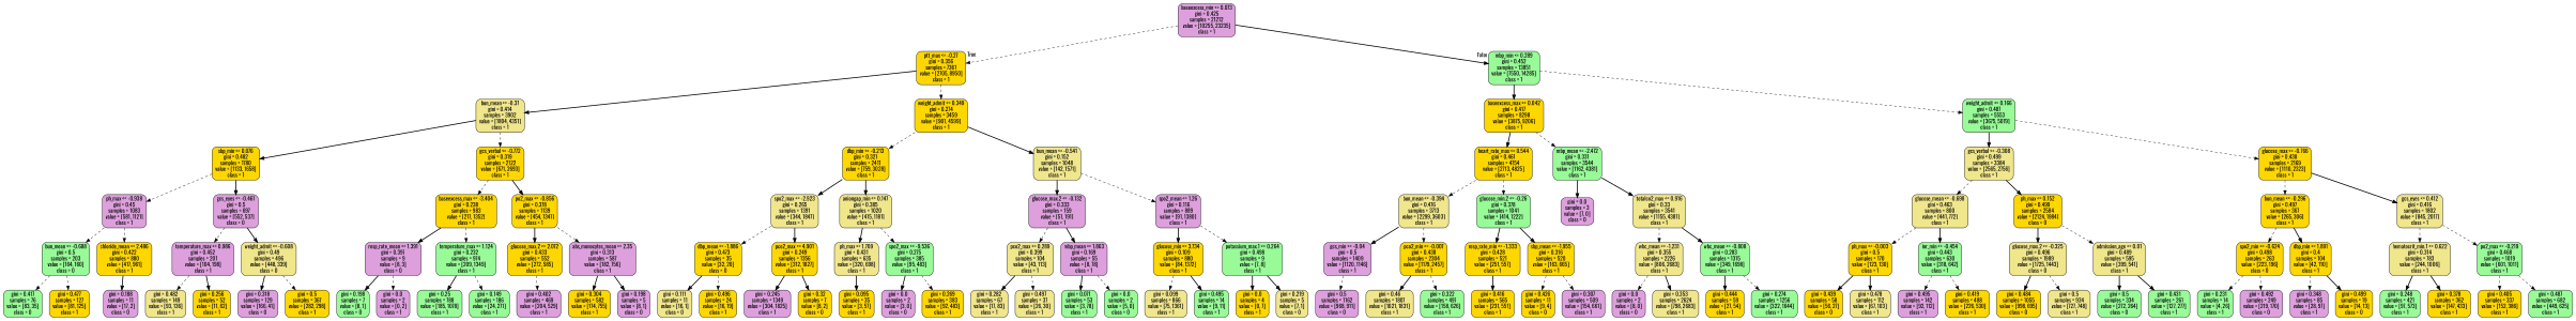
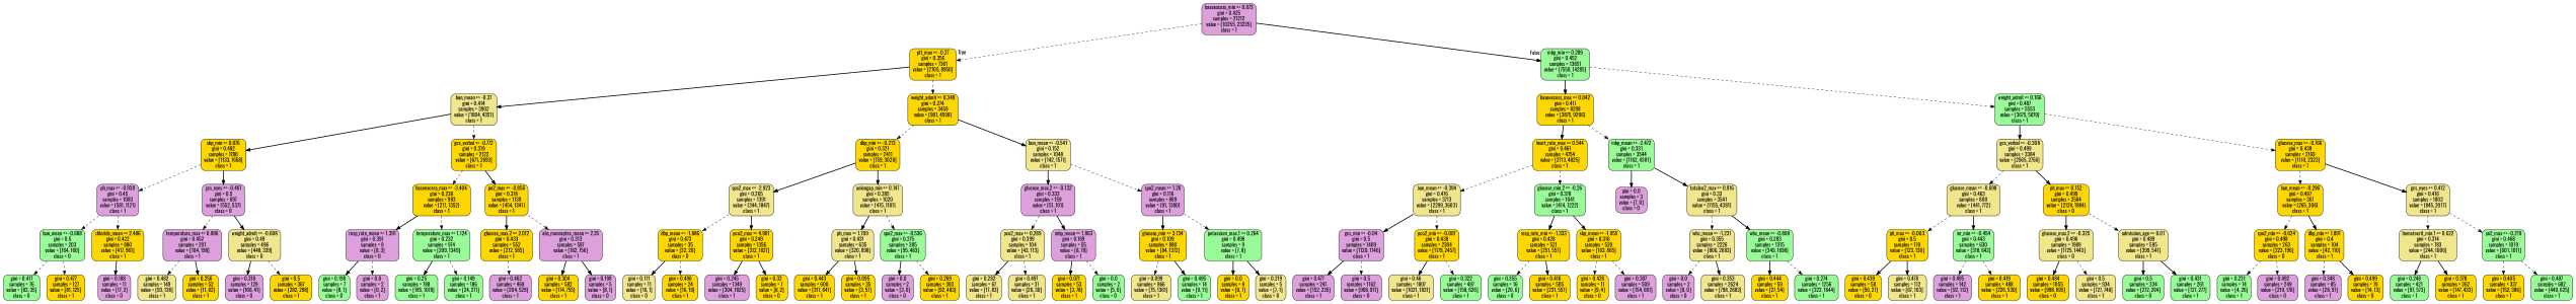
  digraph {
    fontname=Oswald
    node [color=black fillcolor=gold fontname=Oswald shape=box style="filled, rounded"]
    edge [fontname=Oswald style=bold]
    n1 [fillcolor=plum label="baseexcess_min <= 0.073\ngini = 0.425\nsamples = 21212\nvalue = [10255, 23235]\nclass = 1"]
    n2 [label="ptt_max <= -0.27\ngini = 0.356\nsamples = 7361\nvalue = [2705, 8950]\nclass = 1"]
    n3 [fillcolor=palegreen label="mbp_min <= 0.289\ngini = 0.452\nsamples = 13851\nvalue = [7550, 14285]\nclass = 1"]
    n4 [fillcolor=khaki label="bun_mean <= -0.37\ngini = 0.414\nsamples = 3902\nvalue = [1804, 4351]\nclass = 1"]
    n5 [label="weight_admit <= 0.349\ngini = 0.274\nsamples = 3459\nvalue = [901, 4599]\nclass = 1"]
    n6 [label="baseexcess_max <= 0.042\ngini = 0.417\nsamples = 8298\nvalue = [3875, 9206]\nclass = 1"]
    n7 [fillcolor=palegreen label="weight_admit <= 0.166\ngini = 0.487\nsamples = 5553\nvalue = [3675, 5079]\nclass = 1"]
    n8 [label="sbp_min <= 0.076\ngini = 0.482\nsamples = 1780\nvalue = [1133, 1658]\nclass = 1"]
    n9 [label="gcs_verbal <= -0.772\ngini = 0.319\nsamples = 2122\nvalue = [671, 2693]\nclass = 1"]
    n10 [label="dbp_min <= -0.213\ngini = 0.321\nsamples = 2411\nvalue = [759, 3028]\nclass = 1"]
    n11 [fillcolor=khaki label="bun_mean <= -0.541\ngini = 0.152\nsamples = 1048\nvalue = [142, 1571]\nclass = 1"]
    n12 [fillcolor=plum label="ph_max <= -0.938\ngini = 0.45\nsamples = 1083\nvalue = [581, 1121]\nclass = 1"]
    n13 [fillcolor=plum label="gcs_eyes <= -0.461\ngini = 0.5\nsamples = 697\nvalue = [552, 537]\nclass = 0"]
    n14 [label="baseexcess_max <= -3.404\ngini = 0.238\nsamples = 983\nvalue = [217, 1352]\nclass = 1"]
    n15 [label="po2_max <= -0.856\ngini = 0.378\nsamples = 1139\nvalue = [454, 1341]\nclass = 1"]
    n16 [fillcolor=palegreen label="bun_mean <= -0.688\ngini = 0.5\nsamples = 203\nvalue = [164, 160]\nclass = 0"]
    n17 [label="chloride_mean <= 2.486\ngini = 0.422\nsamples = 880\nvalue = [417, 961]\nclass = 1"]
    n18 [fillcolor=plum label="temperature_max <= 0.986\ngini = 0.452\nsamples = 201\nvalue = [104, 198]\nclass = 1"]
    n19 [fillcolor=khaki label="weight_admit <= -0.608\ngini = 0.49\nsamples = 496\nvalue = [448, 339]\nclass = 0"]
    n20 [fillcolor=palegreen label="gini = 0.417\nsamples = 76\nvalue = [83, 35]\nclass = 0"]
    n21 [label="gini = 0.477\nsamples = 127\nvalue = [81, 125]\nclass = 1"]
    n22 [fillcolor=plum label="gini = 0.188\nsamples = 11\nvalue = [17, 2]\nclass = 0"]
    n23 [fillcolor=khaki label="gini = 0.482\nsamples = 149\nvalue = [93, 136]\nclass = 1"]
    n24 [label="gini = 0.256\nsamples = 52\nvalue = [11, 62]\nclass = 1"]
    n25 [fillcolor=plum label="gini = 0.318\nsamples = 129\nvalue = [166, 41]\nclass = 0"]
    n26 [label="gini = 0.5\nsamples = 367\nvalue = [282, 298]\nclass = 1"]
    n27 [fillcolor=plum label="resp_rate_mean <= 1.391\ngini = 0.397\nsamples = 9\nvalue = [8, 3]\nclass = 0"]
    n28 [fillcolor=palegreen label="temperature_max <= 1.124\ngini = 0.232\nsamples = 974\nvalue = [209, 1349]\nclass = 1"]
    n29 [label="glucose_max.2 <= 2.072\ngini = 0.433\nsamples = 552\nvalue = [272, 585]\nclass = 1"]
    n30 [fillcolor=plum label="abs_monocytes_mean <= 2.35\ngini = 0.313\nsamples = 587\nvalue = [182, 756]\nclass = 1"]
    n31 [fillcolor=palegreen label="gini = 0.198\nsamples = 7\nvalue = [8, 1]\nclass = 0"]
    n32 [fillcolor=plum label="gini = 0.0\nsamples = 2\nvalue = [0, 2]\nclass = 1"]
    n33 [fillcolor=palegreen label="gini = 0.25\nsamples = 788\nvalue = [185, 1078]\nclass = 1"]
    n34 [fillcolor=palegreen label="gini = 0.149\nsamples = 186\nvalue = [24, 271]\nclass = 1"]
    n35 [fillcolor=plum label="gini = 0.402\nsamples = 469\nvalue = [204, 529]\nclass = 1"]
    n36 [label="gini = 0.304\nsamples = 582\nvalue = [174, 755]\nclass = 1"]
    n37 [fillcolor=plum label="gini = 0.198\nsamples = 5\nvalue = [8, 1]\nclass = 0"]
    n38 [fillcolor=khaki label="spo2_max <= -2.923\ngini = 0.265\nsamples = 1391\nvalue = [344, 1847]\nclass = 1"]
    n39 [fillcolor=khaki label="aniongap_min <= 0.147\ngini = 0.385\nsamples = 1020\nvalue = [415, 1181]\nclass = 1"]
    n40 [fillcolor=plum label="glucose_max.2 <= -0.132\ngini = 0.333\nsamples = 159\nvalue = [51, 191]\nclass = 1"]
    n41 [fillcolor=plum label="spo2_mean <= 1.26\ngini = 0.116\nsamples = 889\nvalue = [91, 1380]\nclass = 1"]
    n42 [label="dbp_mean <= -1.886\ngini = 0.473\nsamples = 35\nvalue = [32, 20]\nclass = 0"]
    n43 [label="pco2_max <= 4.901\ngini = 0.249\nsamples = 1356\nvalue = [312, 1827]\nclass = 1"]
    n44 [fillcolor=khaki label="ph_max <= 1.709\ngini = 0.431\nsamples = 635\nvalue = [320, 698]\nclass = 1"]
    n45 [fillcolor=palegreen label="spo2_max <= -9.536\ngini = 0.275\nsamples = 385\nvalue = [95, 483]\nclass = 1"]
    n46 [fillcolor=khaki label="gini = 0.111\nsamples = 11\nvalue = [16, 1]\nclass = 0"]
    n47 [label="gini = 0.496\nsamples = 24\nvalue = [16, 19]\nclass = 1"]
    n48 [fillcolor=plum label="gini = 0.245\nsamples = 1349\nvalue = [304, 1825]\nclass = 1"]
    n49 [label="gini = 0.32\nsamples = 7\nvalue = [8, 2]\nclass = 0"]
+   n50 [label="gini = 0.443\nsamples = 600\nvalue = [317, 641]\nclass = 1"]
    n51 [label="gini = 0.095\nsamples = 35\nvalue = [3, 57]\nclass = 1"]
    n52 [fillcolor=plum label="gini = 0.0\nsamples = 2\nvalue = [3, 0]\nclass = 0"]
    n53 [label="gini = 0.269\nsamples = 383\nvalue = [92, 483]\nclass = 1"]
    n54 [fillcolor=khaki label="pco2_max <= 0.289\ngini = 0.399\nsamples = 104\nvalue = [43, 113]\nclass = 1"]
    n55 [fillcolor=plum label="mbp_mean <= 1.863\ngini = 0.169\nsamples = 55\nvalue = [8, 78]\nclass = 1"]
    n56 [label="glucose_min <= 3.734\ngini = 0.109\nsamples = 880\nvalue = [84, 1372]\nclass = 1"]
    n57 [fillcolor=palegreen label="potassium_max.1 <= 0.264\ngini = 0.498\nsamples = 9\nvalue = [7, 8]\nclass = 1"]
    n58 [fillcolor=khaki label="gini = 0.282\nsamples = 67\nvalue = [17, 83]\nclass = 1"]
    n59 [fillcolor=khaki label="gini = 0.497\nsamples = 37\nvalue = [26, 30]\nclass = 1"]
-   n60 [fillcolor=palegreen label="gini = 0.071\nsamples = 53\nvalue = [3, 78]\nclass = 1"]
+   n60 [label="gini = 0.071\nsamples = 53\nvalue = [3, 78]\nclass = 1"]
    n61 [fillcolor=palegreen label="gini = 0.0\nsamples = 2\nvalue = [5, 0]\nclass = 0"]
    n62 [fillcolor=khaki label="gini = 0.099\nsamples = 866\nvalue = [75, 1361]\nclass = 1"]
    n63 [fillcolor=palegreen label="gini = 0.495\nsamples = 14\nvalue = [9, 11]\nclass = 1"]
    n64 [label="gini = 0.0\nsamples = 4\nvalue = [0, 7]\nclass = 1"]
    n65 [fillcolor=khaki label="gini = 0.219\nsamples = 5\nvalue = [7, 1]\nclass = 0"]
    n66 [label="heart_rate_max <= 0.544\ngini = 0.461\nsamples = 4754\nvalue = [2713, 4825]\nclass = 1"]
    n67 [fillcolor=palegreen label="mbp_mean <= -2.472\ngini = 0.331\nsamples = 3544\nvalue = [1162, 4381]\nclass = 1"]
    n68 [fillcolor=khaki label="gcs_verbal <= -0.308\ngini = 0.499\nsamples = 3384\nvalue = [2565, 2756]\nclass = 1"]
    n69 [label="glucose_max <= -0.766\ngini = 0.438\nsamples = 2169\nvalue = [1110, 2323]\nclass = 1"]
    n70 [fillcolor=khaki label="bun_mean <= -0.394\ngini = 0.476\nsamples = 3713\nvalue = [2299, 3603]\nclass = 1"]
    n71 [fillcolor=palegreen label="glucose_min.2 <= -0.26\ngini = 0.378\nsamples = 1041\nvalue = [414, 1222]\nclass = 1"]
    n72 [fillcolor=plum label="gini = 0.0\nsamples = 3\nvalue = [7, 0]\nclass = 0"]
    n73 [fillcolor=khaki label="totalco2_max <= 0.916\ngini = 0.33\nsamples = 3541\nvalue = [1155, 4381]\nclass = 1"]
    n74 [fillcolor=plum label="gcs_min <= -0.04\ngini = 0.5\nsamples = 1409\nvalue = [1120, 1146]\nclass = 1"]
    n75 [label="pco2_min <= -0.007\ngini = 0.438\nsamples = 2304\nvalue = [1179, 2457]\nclass = 1"]
    n76 [label="resp_rate_min <= -1.333\ngini = 0.428\nsamples = 521\nvalue = [251, 557]\nclass = 1"]
    n77 [label="sbp_mean <= -1.955\ngini = 0.316\nsamples = 520\nvalue = [163, 665]\nclass = 1"]
+   n78 [fillcolor=plum label="gini = 0.477\nsamples = 247\nvalue = [152, 235]\nclass = 1"]
    n79 [fillcolor=plum label="gini = 0.5\nsamples = 1162\nvalue = [968, 911]\nclass = 0"]
    n80 [fillcolor=khaki label="gini = 0.46\nsamples = 1807\nvalue = [1021, 1831]\nclass = 1"]
    n81 [fillcolor=palegreen label="gini = 0.322\nsamples = 497\nvalue = [158, 626]\nclass = 1"]
-   n83 [label="gini = 0.416\nsamples = 565\nvalue = [231, 551]\nclass = 1"]
+   n82 [fillcolor=palegreen label="gini = 0.355\nsamples = 16\nvalue = [20, 6]\nclass = 0"]
+   n83 [label="gini = 0.416\nsamples = 505\nvalue = [231, 551]\nclass = 1"]
    n84 [label="gini = 0.426\nsamples = 11\nvalue = [9, 4]\nclass = 0"]
    n85 [fillcolor=plum label="gini = 0.307\nsamples = 509\nvalue = [154, 661]\nclass = 1"]
    n86 [fillcolor=khaki label="wbc_mean <= -1.231\ngini = 0.355\nsamples = 2226\nvalue = [806, 2683]\nclass = 1"]
    n87 [fillcolor=palegreen label="wbc_mean <= -0.808\ngini = 0.283\nsamples = 1315\nvalue = [349, 1698]\nclass = 1"]
    n88 [fillcolor=plum label="gini = 0.0\nsamples = 2\nvalue = [8, 0]\nclass = 0"]
    n89 [fillcolor=khaki label="gini = 0.353\nsamples = 2624\nvalue = [798, 2683]\nclass = 1"]
    n90 [label="gini = 0.444\nsamples = 59\nvalue = [27, 54]\nclass = 1"]
    n91 [fillcolor=palegreen label="gini = 0.274\nsamples = 1256\nvalue = [322, 1644]\nclass = 1"]
    n92 [fillcolor=khaki label="glucose_mean <= -0.698\ngini = 0.463\nsamples = 800\nvalue = [441, 772]\nclass = 1"]
    n93 [label="ph_max <= 0.152\ngini = 0.499\nsamples = 2584\nvalue = [2124, 1984]\nclass = 0"]
    n94 [label="bun_mean <= -0.296\ngini = 0.497\nsamples = 367\nvalue = [265, 306]\nclass = 1"]
    n95 [fillcolor=khaki label="gcs_eyes <= 0.412\ngini = 0.416\nsamples = 1802\nvalue = [845, 2017]\nclass = 1"]
    n96 [label="ph_max <= -0.003\ngini = 0.5\nsamples = 170\nvalue = [123, 130]\nclass = 1"]
    n97 [fillcolor=palegreen label="inr_min <= -0.454\ngini = 0.443\nsamples = 630\nvalue = [318, 642]\nclass = 1"]
    n98 [fillcolor=khaki label="glucose_max.2 <= -0.325\ngini = 0.496\nsamples = 1989\nvalue = [1725, 1443]\nclass = 0"]
    n99 [fillcolor=khaki label="admission_age <= 0.01\ngini = 0.489\nsamples = 595\nvalue = [399, 541]\nclass = 1"]
    n100 [label="gini = 0.439\nsamples = 58\nvalue = [56, 27]\nclass = 0"]
    n101 [fillcolor=khaki label="gini = 0.478\nsamples = 112\nvalue = [67, 103]\nclass = 1"]
    n102 [fillcolor=plum label="gini = 0.495\nsamples = 142\nvalue = [92, 112]\nclass = 1"]
    n103 [label="gini = 0.419\nsamples = 488\nvalue = [226, 530]\nclass = 1"]
    n104 [label="gini = 0.484\nsamples = 1055\nvalue = [998, 695]\nclass = 0"]
    n105 [fillcolor=khaki label="gini = 0.5\nsamples = 934\nvalue = [727, 748]\nclass = 1"]
    n106 [fillcolor=palegreen label="gini = 0.5\nsamples = 334\nvalue = [272, 264]\nclass = 0"]
    n107 [fillcolor=palegreen label="gini = 0.431\nsamples = 261\nvalue = [127, 277]\nclass = 1"]
    n108 [label="spo2_min <= -0.624\ngini = 0.498\nsamples = 263\nvalue = [223, 196]\nclass = 0"]
    n109 [label="dbp_min <= 1.891\ngini = 0.4\nsamples = 104\nvalue = [42, 110]\nclass = 1"]
    n110 [fillcolor=khaki label="hematocrit_min.1 <= 0.622\ngini = 0.314\nsamples = 783\nvalue = [244, 1006]\nclass = 1"]
    n111 [fillcolor=palegreen label="po2_max <= -0.219\ngini = 0.468\nsamples = 1019\nvalue = [601, 1011]\nclass = 1"]
    n112 [fillcolor=palegreen label="gini = 0.231\nsamples = 14\nvalue = [4, 26]\nclass = 1"]
    n113 [fillcolor=plum label="gini = 0.492\nsamples = 249\nvalue = [219, 170]\nclass = 0"]
    n114 [fillcolor=plum label="gini = 0.348\nsamples = 85\nvalue = [28, 97]\nclass = 1"]
    n115 [label="gini = 0.499\nsamples = 19\nvalue = [14, 13]\nclass = 0"]
    n116 [fillcolor=palegreen label="gini = 0.248\nsamples = 421\nvalue = [97, 573]\nclass = 1"]
    n117 [label="gini = 0.378\nsamples = 362\nvalue = [147, 433]\nclass = 1"]
    n118 [label="gini = 0.405\nsamples = 337\nvalue = [152, 386]\nclass = 1"]
    n119 [fillcolor=palegreen label="gini = 0.487\nsamples = 682\nvalue = [449, 625]\nclass = 1"]
    n1 -> n2 [headlabel=True labelangle=45 labeldistance=2.5 style=dashed]
    n1 -> n3 [headlabel=False labelangle=-45 labeldistance=2.5]
    n2 -> n4
    n2 -> n5 [style=dashed]
    n3 -> n6
    n3 -> n7 [style=dashed]
    n4 -> n8
    n4 -> n9 [style=dashed]
    n5 -> n10 [style=dashed]
    n5 -> n11
    n6 -> n66
    n6 -> n67 [style=dashed]
    n7 -> n68
    n7 -> n69 [style=dashed]
    n8 -> n12 [style=dashed]
    n8 -> n13
    n9 -> n14 [style=dashed]
    n9 -> n15
    n10 -> n38
    n10 -> n39
    n11 -> n40
    n11 -> n41 [style=dashed]
    n12 -> n16 [style=dashed]
    n12 -> n17 [style=dashed]
    n13 -> n18 [style=dashed]
    n13 -> n19
    n14 -> n27
    n14 -> n28 [style=dashed]
    n15 -> n29
    n15 -> n30 [style=dashed]
    n16 -> n20 [style=dashed]
    n16 -> n21 [style=dashed]
    n17 -> n22
    n18 -> n23 [style=dashed]
    n18 -> n24
    n19 -> n25
    n19 -> n26 [style=dashed]
    n27 -> n31
    n27 -> n32 [style=dashed]
    n28 -> n33
    n28 -> n34 [style=dashed]
    n29 -> n35 [style=dashed]
    n30 -> n36
    n30 -> n37
    n38 -> n42 [style=dashed]
    n38 -> n43
    n39 -> n44
    n39 -> n45 [style=dashed]
    n40 -> n54 [style=dashed]
    n40 -> n55
    n41 -> n56
    n41 -> n57 [style=dashed]
    n42 -> n46
    n42 -> n47 [style=dashed]
    n43 -> n48
    n43 -> n49
+   n44 -> n50
    n44 -> n51
    n45 -> n52
    n45 -> n53 [style=dashed]
    n54 -> n58
    n54 -> n59 [style=dashed]
    n55 -> n60
    n55 -> n61 [style=dashed]
    n56 -> n62 [style=dashed]
    n56 -> n63
    n57 -> n64
    n57 -> n65
    n66 -> n70 [style=dashed]
    n66 -> n71 [style=dashed]
    n67 -> n72
    n67 -> n73
    n68 -> n92 [style=dashed]
    n68 -> n93
    n69 -> n94 [style=dashed]
    n69 -> n95
    n70 -> n74
    n70 -> n75 [style=dashed]
    n71 -> n76
    n71 -> n77
    n73 -> n86 [style=dashed]
    n73 -> n87
+   n74 -> n78
    n74 -> n79 [style=dashed]
    n75 -> n80
    n75 -> n81 [style=dashed]
+   n76 -> n82 [style=dashed]
    n76 -> n83
    n77 -> n84 [style=dashed]
    n77 -> n85 [style=dashed]
    n86 -> n88 [style=dashed]
    n86 -> n89
    n87 -> n90
    n87 -> n91 [style=dashed]
    n92 -> n96 [style=dashed]
    n92 -> n97
    n93 -> n98
    n93 -> n99 [style=dashed]
    n94 -> n108 [style=dashed]
    n94 -> n109
    n95 -> n110 [style=dashed]
    n95 -> n111 [style=dashed]
    n96 -> n100
    n96 -> n101
    n97 -> n102 [style=dashed]
    n97 -> n103 [style=dashed]
    n98 -> n104
    n98 -> n105 [style=dashed]
    n99 -> n106
    n99 -> n107
    n108 -> n112 [style=dashed]
    n108 -> n113 [style=dashed]
    n109 -> n114 [style=dashed]
    n109 -> n115
    n110 -> n116
    n110 -> n117
    n111 -> n118 [style=dashed]
    n111 -> n119 [style=dashed]
  }
